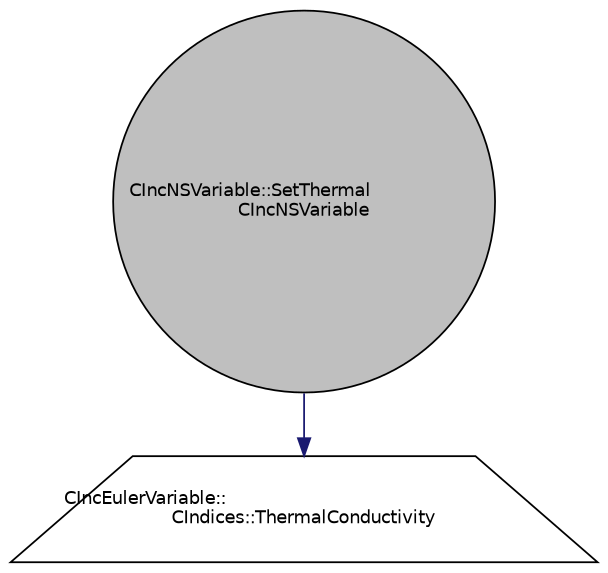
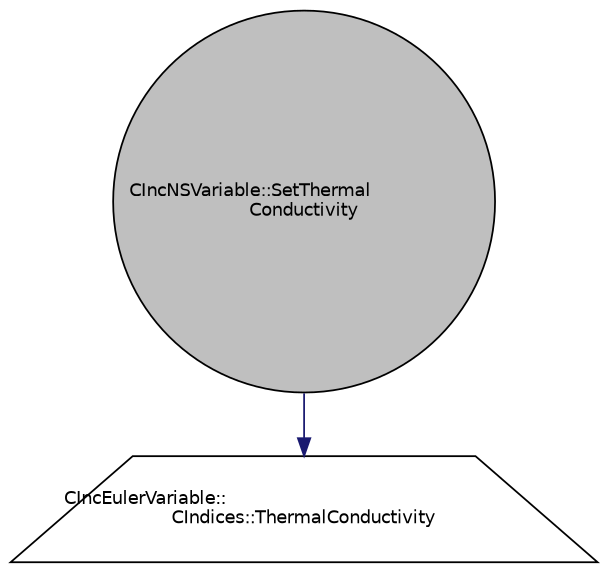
  digraph {
    rankdir=TB
    node [color=black fontname=Helvetica fontsize=10 style=filled]
-   n1 [fillcolor=grey75 fontcolor=black height=0.2 label="CIncNSVariable::SetThermal\lCIncNSVariable" shape=circle width=0.4]
+   n1 [fillcolor=grey75 fontcolor=black height=0.2 label="CIncNSVariable::SetThermal\lConductivity" shape=circle width=0.4]
    n2 [fillcolor=white height=0.2 label="CIncEulerVariable::\lCIndices::ThermalConductivity" shape=trapezium width=0.4]
    n1 -> n2 [color=midnightblue fontname=Helvetica fontsize=10 labelfontname=Helvetica labelfontsize=10 style=solid]
  }
